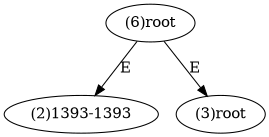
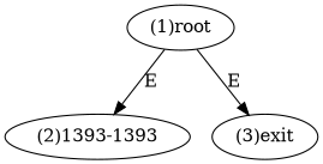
  digraph {
    fontname="DejaVu Serif"
    node [fontname="DejaVu Serif"]
    edge [fontname="DejaVu Serif"]
-   n1 [label="(6)root"]
+   n1 [label="(1)root"]
    n2 [label="(2)1393-1393"]
-   n3 [label="(3)root"]
+   n3 [label="(3)exit"]
    n1 -> n2 [label=E]
    n1 -> n3 [label=E]
  }
